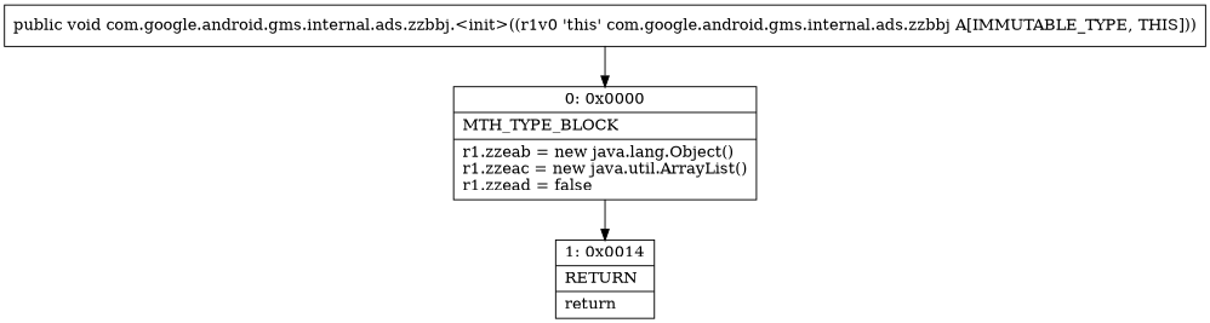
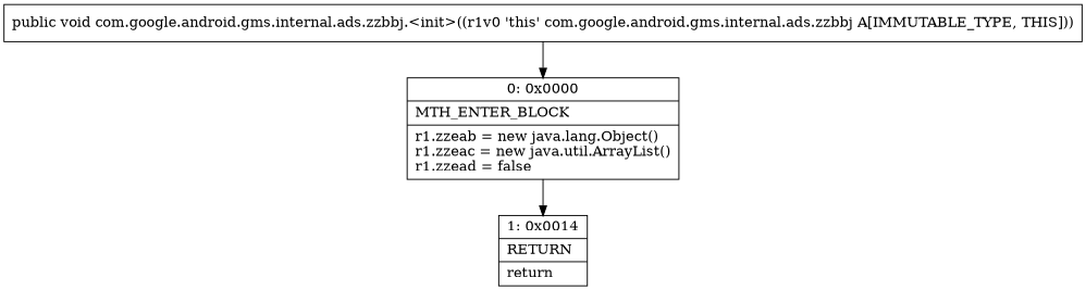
  digraph {
    node [shape=record]
-   n1 [label="{0\:\ 0x0000|MTH_TYPE_BLOCK\l|r1.zzeab = new java.lang.Object()\lr1.zzeac = new java.util.ArrayList()\lr1.zzead = false\l}"]
+   n1 [label="{0\:\ 0x0000|MTH_ENTER_BLOCK\l|r1.zzeab = new java.lang.Object()\lr1.zzeac = new java.util.ArrayList()\lr1.zzead = false\l}"]
    n2 [label="{1\:\ 0x0014|RETURN\l|return\l}"]
    n3 [label="{public void com.google.android.gms.internal.ads.zzbbj.\<init\>((r1v0 'this' com.google.android.gms.internal.ads.zzbbj A[IMMUTABLE_TYPE, THIS])) }"]
    n1 -> n2
    n3 -> n1
  }
